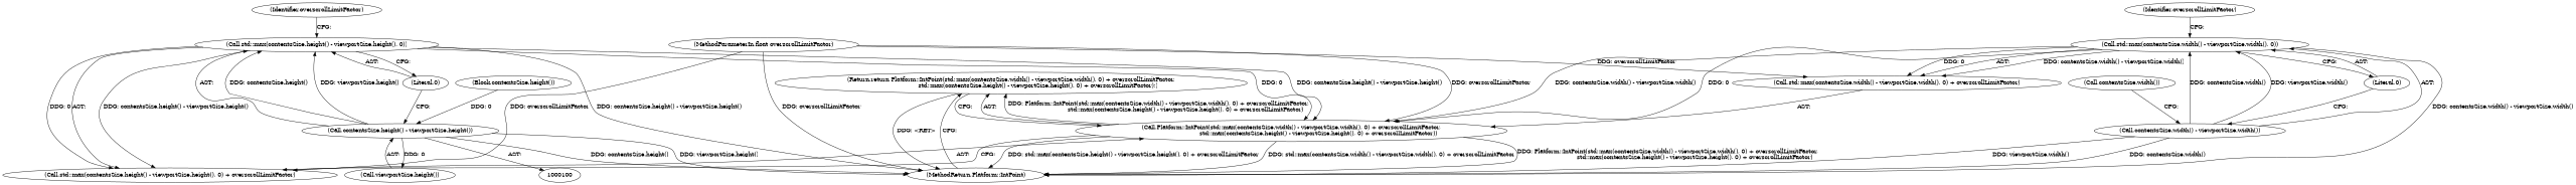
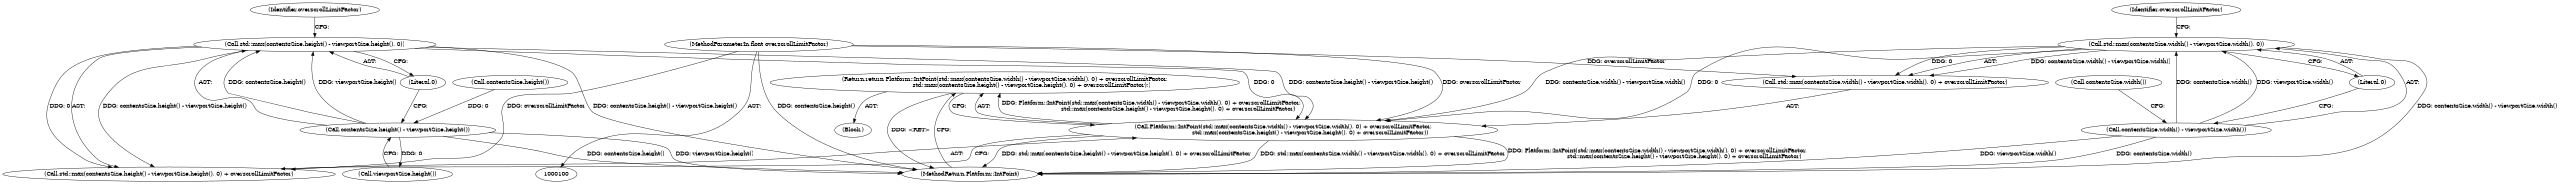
  digraph {
    n1 [label="(Return,return Platform::IntPoint(std::max(contentsSize.width() - viewportSize.width(), 0) + overscrollLimitFactor,\n                              std::max(contentsSize.height() - viewportSize.height(), 0) + overscrollLimitFactor);)"]
    n2 [label="(Call,Platform::IntPoint(std::max(contentsSize.width() - viewportSize.width(), 0) + overscrollLimitFactor,\n                              std::max(contentsSize.height() - viewportSize.height(), 0) + overscrollLimitFactor))"]
+   n3 [label="(Block,)"]
    n4 [label="(MethodReturn,Platform::IntPoint)"]
    n5 [label="(Call,std::max(contentsSize.height() - viewportSize.height(), 0) + overscrollLimitFactor)"]
    n6 [label="(Call,std::max(contentsSize.width() - viewportSize.width(), 0))"]
    n7 [label="(Literal,0)"]
    n8 [label="(Call,std::max(contentsSize.width() - viewportSize.width(), 0) + overscrollLimitFactor)"]
    n9 [label="(Call,contentsSize.width() - viewportSize.width())"]
    n10 [label="(MethodParameterIn,float overscrollLimitFactor)"]
    1000100
    n12 [label="(Call,std::max(contentsSize.height() - viewportSize.height(), 0))"]
    n13 [label="(Literal,0)"]
    n14 [label="(Call,contentsSize.height() - viewportSize.height())"]
    n15 [label="(Call,viewportSize.height())"]
-   n16 [label="(Block,contentsSize.height())"]
+   n16 [label="(Call,contentsSize.height())"]
    n17 [label="(Call,contentsSize.width())"]
    n18 [label="(Identifier,overscrollLimitFactor)"]
    n19 [label="(Identifier,overscrollLimitFactor)"]
    n1 -> n2 [label="CFG: "]
+   n1 -> n3 [label="AST: "]
    n1 -> n4 [label="DDG: <RET>"]
    n2 -> n1 [label="AST: "]
    n2 -> n1 [label="DDG: Platform::IntPoint(std::max(contentsSize.width() - viewportSize.width(), 0) + overscrollLimitFactor,\n                              std::max(contentsSize.height() - viewportSize.height(), 0) + overscrollLimitFactor)"]
    n2 -> n4 [label="DDG: std::max(contentsSize.height() - viewportSize.height(), 0) + overscrollLimitFactor"]
    n2 -> n4 [label="DDG: std::max(contentsSize.width() - viewportSize.width(), 0) + overscrollLimitFactor"]
    n2 -> n4 [label="DDG: Platform::IntPoint(std::max(contentsSize.width() - viewportSize.width(), 0) + overscrollLimitFactor,\n                              std::max(contentsSize.height() - viewportSize.height(), 0) + overscrollLimitFactor)"]
    n2 -> n5 [label="CFG: "]
    n4 -> n1 [label="CFG: "]
    n5 -> n2 [label="AST: "]
    n6 -> n2 [label="DDG: contentsSize.width() - viewportSize.width()"]
    n6 -> n2 [label="DDG: 0"]
    n6 -> n4 [label="DDG: contentsSize.width() - viewportSize.width()"]
    n6 -> n7 [label="CFG: "]
    n6 -> n8 [label="AST: "]
    n6 -> n8 [label="DDG: contentsSize.width() - viewportSize.width()"]
    n6 -> n8 [label="DDG: 0"]
    n7 -> n6 [label="AST: "]
    n7 -> n9 [label="CFG: "]
    n8 -> n2 [label="AST: "]
    n9 -> n4 [label="DDG: viewportSize.width()"]
    n9 -> n4 [label="DDG: contentsSize.width()"]
    n9 -> n6 [label="AST: "]
    n9 -> n6 [label="DDG: contentsSize.width()"]
    n9 -> n6 [label="DDG: viewportSize.width()"]
    n10 -> n2 [label="DDG: overscrollLimitFactor"]
-   n10 -> n4 [label="DDG: overscrollLimitFactor"]
+   n10 -> n4 [label="DDG: contentsSize.height()"]
    n10 -> n5 [label="DDG: overscrollLimitFactor"]
    n10 -> n8 [label="DDG: overscrollLimitFactor"]
-   n14 -> 1000100 [label="AST: "]
+   n10 -> 1000100 [label="AST: "]
    n12 -> n2 [label="DDG: contentsSize.height() - viewportSize.height()"]
    n12 -> n2 [label="DDG: 0"]
    n12 -> n4 [label="DDG: contentsSize.height() - viewportSize.height()"]
    n12 -> n5 [label="AST: "]
    n12 -> n5 [label="DDG: contentsSize.height() - viewportSize.height()"]
    n12 -> n5 [label="DDG: 0"]
    n12 -> n13 [label="CFG: "]
    n13 -> n12 [label="AST: "]
    n13 -> n14 [label="CFG: "]
    n14 -> n4 [label="DDG: viewportSize.height()"]
    n14 -> n4 [label="DDG: contentsSize.height()"]
    n14 -> n12 [label="AST: "]
    n14 -> n12 [label="DDG: contentsSize.height()"]
    n14 -> n12 [label="DDG: viewportSize.height()"]
    n14 -> n15 [label="DDG: 0"]
-   n15 -> n14 [label="AST: "]
+   n15 -> n14 [label="CFG: "]
    n16 -> n14 [label="DDG: 0"]
    n17 -> n9 [label="CFG: "]
    n18 -> n12 [label="CFG: "]
    n19 -> n6 [label="CFG: "]
  }
